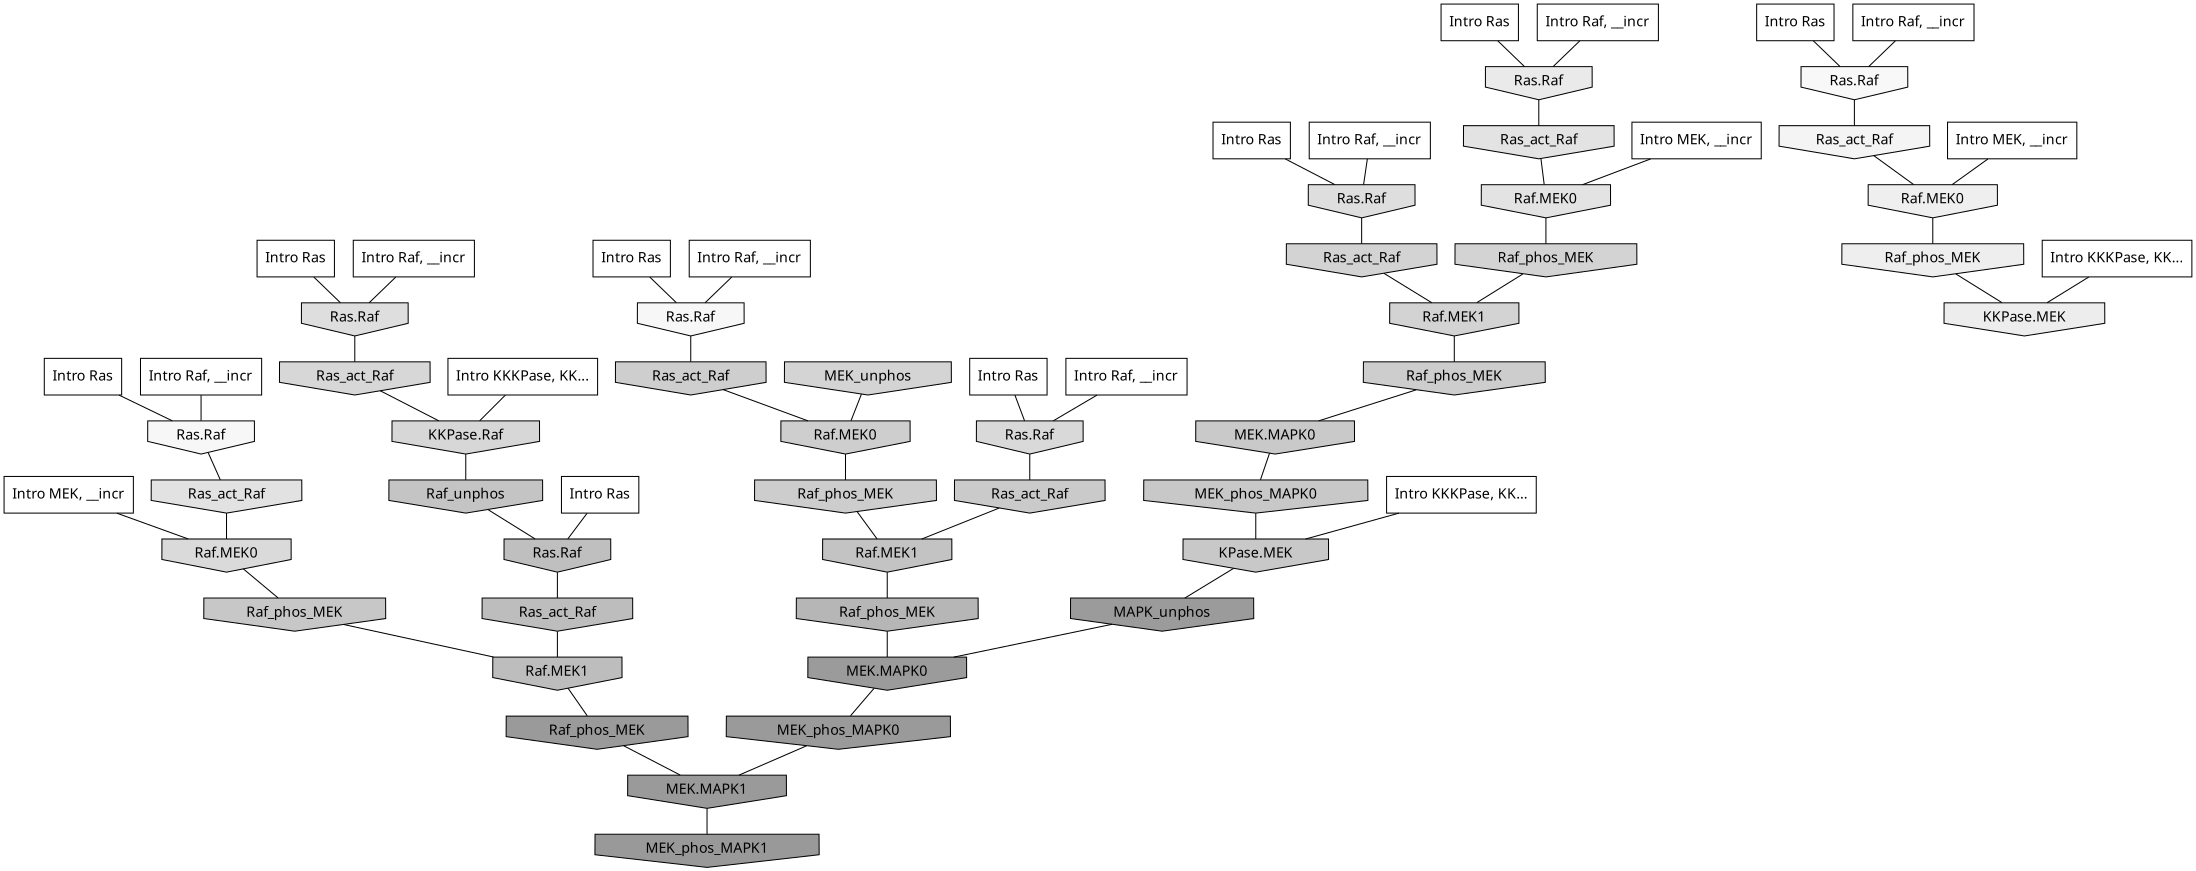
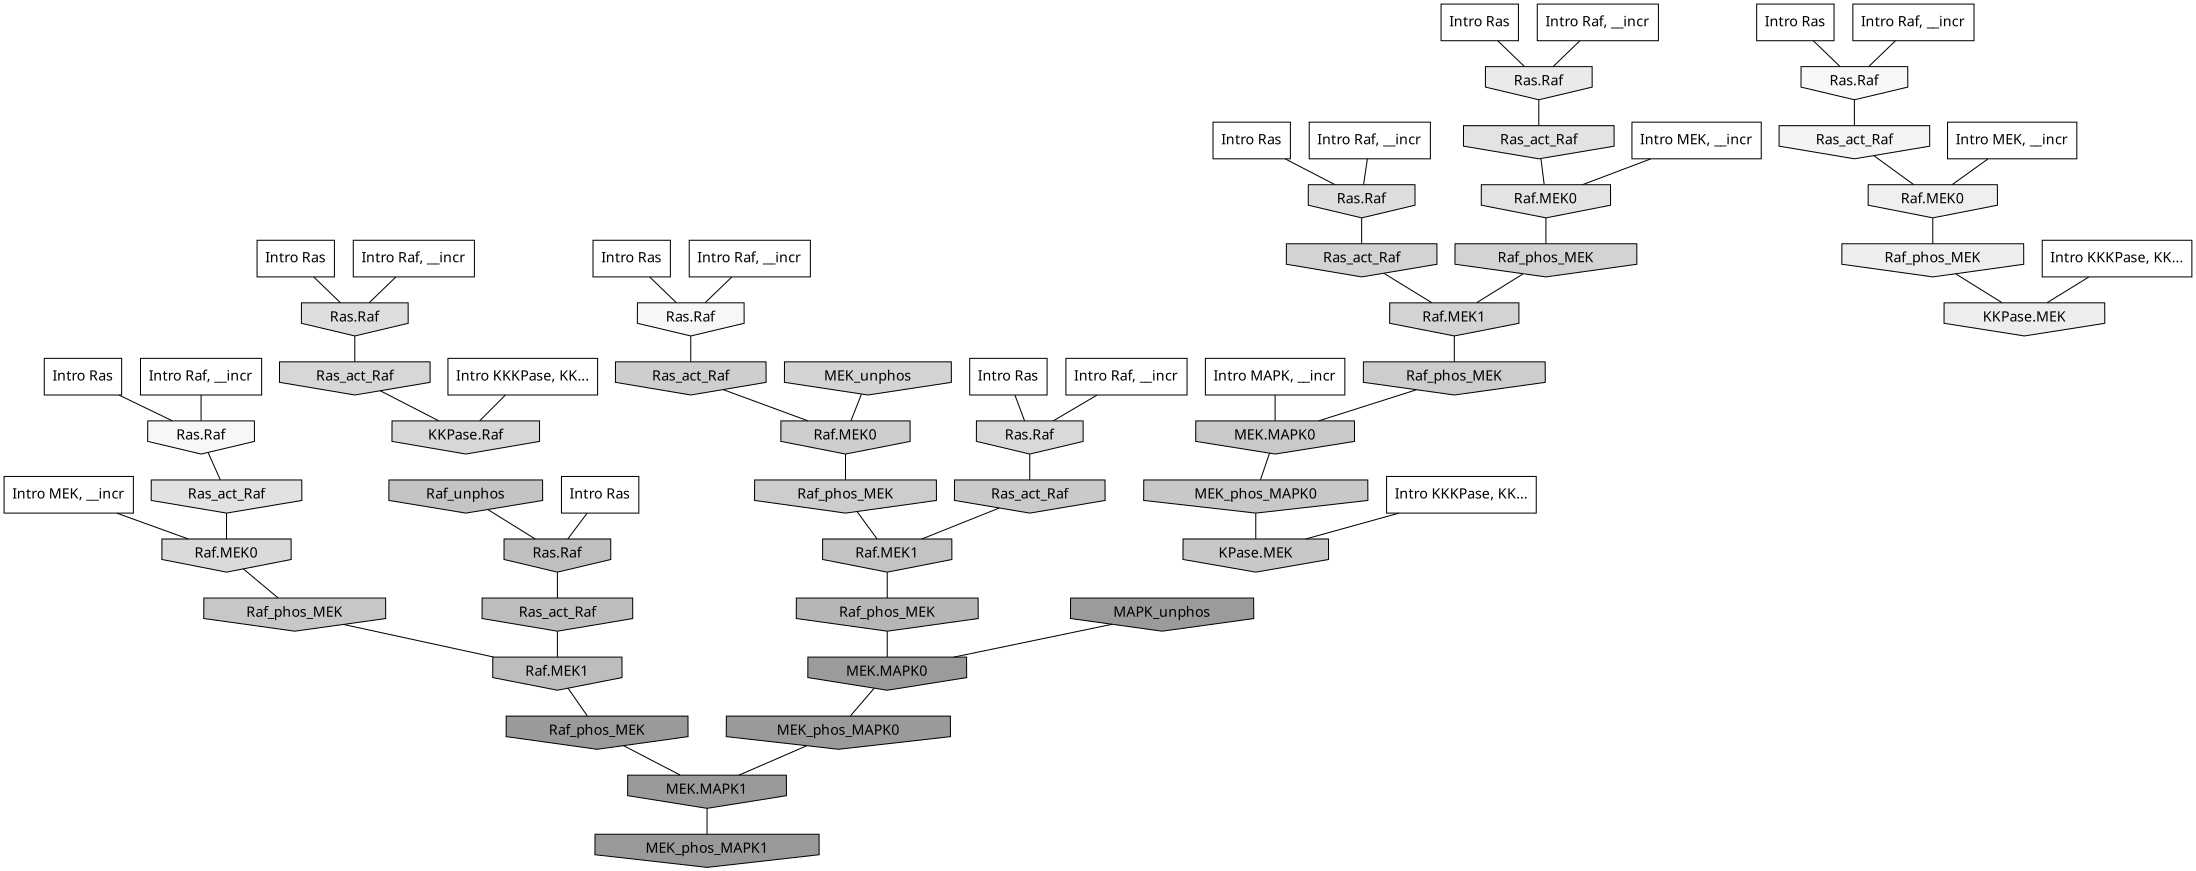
  digraph {
    rankdir=TB
    ranksep=0.30
    node [fillcolor="0.000 0.000 1.000" fontname="CMU Serif" shape=invhouse style=filled]
    edge [color="0.000 0.000 0.000" dir=none fontname="CMU Serif"]
    n1 [label="Intro Ras" shape=rectangle]
    n2 [fillcolor="0.000 0.000 0.851" label="Ras.Raf"]
    n3 [fillcolor="0.000 0.000 0.792" label=Ras_act_Raf]
    n4 [label="Intro Ras" shape=rectangle]
    n5 [fillcolor="0.000 0.000 0.967" label="Ras.Raf"]
    n6 [fillcolor="0.000 0.000 0.808" label=Ras_act_Raf]
    n7 [label="Intro Ras" shape=rectangle]
    n8 [fillcolor="0.000 0.000 0.916" label="Ras.Raf"]
    n9 [fillcolor="0.000 0.000 0.887" label=Ras_act_Raf]
    n10 [label="Intro Ras" shape=rectangle]
    n11 [fillcolor="0.000 0.000 0.969" label="Ras.Raf"]
    n12 [fillcolor="0.000 0.000 0.956" label=Ras_act_Raf]
    n13 [label="Intro Ras" shape=rectangle]
    n14 [fillcolor="0.000 0.000 0.968" label="Ras.Raf"]
    n15 [fillcolor="0.000 0.000 0.883" label=Ras_act_Raf]
    n16 [label="Intro Ras" shape=rectangle]
    n17 [fillcolor="0.000 0.000 0.869" label="Ras.Raf"]
    n18 [fillcolor="0.000 0.000 0.842" label=Ras_act_Raf]
    n19 [label="Intro Ras" shape=rectangle]
    n20 [fillcolor="0.000 0.000 0.869" label="Ras.Raf"]
    n21 [fillcolor="0.000 0.000 0.826" label=Ras_act_Raf]
    n22 [label="Intro Ras" shape=rectangle]
    n23 [fillcolor="0.000 0.000 0.749" label="Ras.Raf"]
    n24 [fillcolor="0.000 0.000 0.741" label=Ras_act_Raf]
    n25 [label="Intro Raf, __incr" shape=rectangle]
    n26 [label="Intro Raf, __incr" shape=rectangle]
    n27 [label="Intro Raf, __incr" shape=rectangle]
    n28 [label="Intro Raf, __incr" shape=rectangle]
    n29 [label="Intro Raf, __incr" shape=rectangle]
    n30 [label="Intro Raf, __incr" shape=rectangle]
    n31 [label="Intro Raf, __incr" shape=rectangle]
    n32 [label="Intro MEK, __incr" shape=rectangle]
    n33 [fillcolor="0.000 0.000 0.854" label="Raf.MEK0"]
    n34 [fillcolor="0.000 0.000 0.780" label=Raf_phos_MEK]
    n35 [label="Intro MEK, __incr" shape=rectangle]
    n36 [fillcolor="0.000 0.000 0.934" label="Raf.MEK0"]
    n37 [fillcolor="0.000 0.000 0.930" label=Raf_phos_MEK]
    n38 [label="Intro MEK, __incr" shape=rectangle]
    n39 [fillcolor="0.000 0.000 0.887" label="Raf.MEK0"]
    n40 [fillcolor="0.000 0.000 0.826" label=Raf_phos_MEK]
+   n41 [label="Intro MAPK, __incr" shape=rectangle]
    n42 [fillcolor="0.000 0.000 0.787" label="MEK.MAPK0"]
    n43 [fillcolor="0.000 0.000 0.785" label=MEK_phos_MAPK0]
    n44 [label="Intro KKKPase, KK..." shape=rectangle]
    n45 [fillcolor="0.000 0.000 0.785" label="KPase.MEK"]
    n46 [fillcolor="0.000 0.000 0.607" label=MAPK_unphos]
    n47 [label="Intro KKKPase, KK..." shape=rectangle]
    n48 [fillcolor="0.000 0.000 0.929" label="KKPase.MEK"]
    n49 [label="Intro KKKPase, KK..." shape=rectangle]
    n50 [fillcolor="0.000 0.000 0.842" label="KKPase.Raf"]
    n51 [fillcolor="0.000 0.000 0.768" label=Raf_unphos]
    n52 [fillcolor="0.000 0.000 0.806" label="Raf.MEK0"]
    n53 [fillcolor="0.000 0.000 0.832" label=MEK_unphos]
    n54 [fillcolor="0.000 0.000 0.826" label="Raf.MEK1"]
    n55 [fillcolor="0.000 0.000 0.741" label="Raf.MEK1"]
    n56 [fillcolor="0.000 0.000 0.763" label="Raf.MEK1"]
    n57 [fillcolor="0.000 0.000 0.802" label=Raf_phos_MEK]
    n58 [fillcolor="0.000 0.000 0.804" label=Raf_phos_MEK]
    n59 [fillcolor="0.000 0.000 0.714" label=Raf_phos_MEK]
    n60 [fillcolor="0.000 0.000 0.606" label="MEK.MAPK0"]
    n61 [fillcolor="0.000 0.000 0.604" label=Raf_phos_MEK]
    n62 [fillcolor="0.000 0.000 0.604" label="MEK.MAPK1"]
    n63 [fillcolor="0.000 0.000 0.604" label=MEK_phos_MAPK0]
    n64 [fillcolor="0.000 0.000 0.600" label=MEK_phos_MAPK1]
    n1 -> n2
    n2 -> n3
    n3 -> n56
    n4 -> n5
    n5 -> n6
    n6 -> n52
    n7 -> n8
    n8 -> n9
    n9 -> n39
    n10 -> n11
    n11 -> n12
    n12 -> n36
    n13 -> n14
    n14 -> n15
    n15 -> n33
    n16 -> n17
    n17 -> n18
    n18 -> n50
    n19 -> n20
    n20 -> n21
    n21 -> n54
    n22 -> n23
    n23 -> n24
    n24 -> n55
    n25 -> n5
    n26 -> n11
    n27 -> n17
    n28 -> n2
    n29 -> n20
    n30 -> n8
    n31 -> n14
    n32 -> n33
    n33 -> n34
    n34 -> n55
    n35 -> n36
    n36 -> n37
    n37 -> n48
    n38 -> n39
    n39 -> n40
    n40 -> n54
+   n41 -> n42
    n42 -> n43
    n43 -> n45
    n44 -> n45
-   n45 -> n46
    n46 -> n60
    n47 -> n48
    n49 -> n50
-   n50 -> n51
    n51 -> n23
    n52 -> n57
    n53 -> n52
    n54 -> n58
    n55 -> n61
    n56 -> n59
    n57 -> n56
    n58 -> n42
    n59 -> n60
    n60 -> n63
    n61 -> n62
    n62 -> n64
    n63 -> n62
  }
